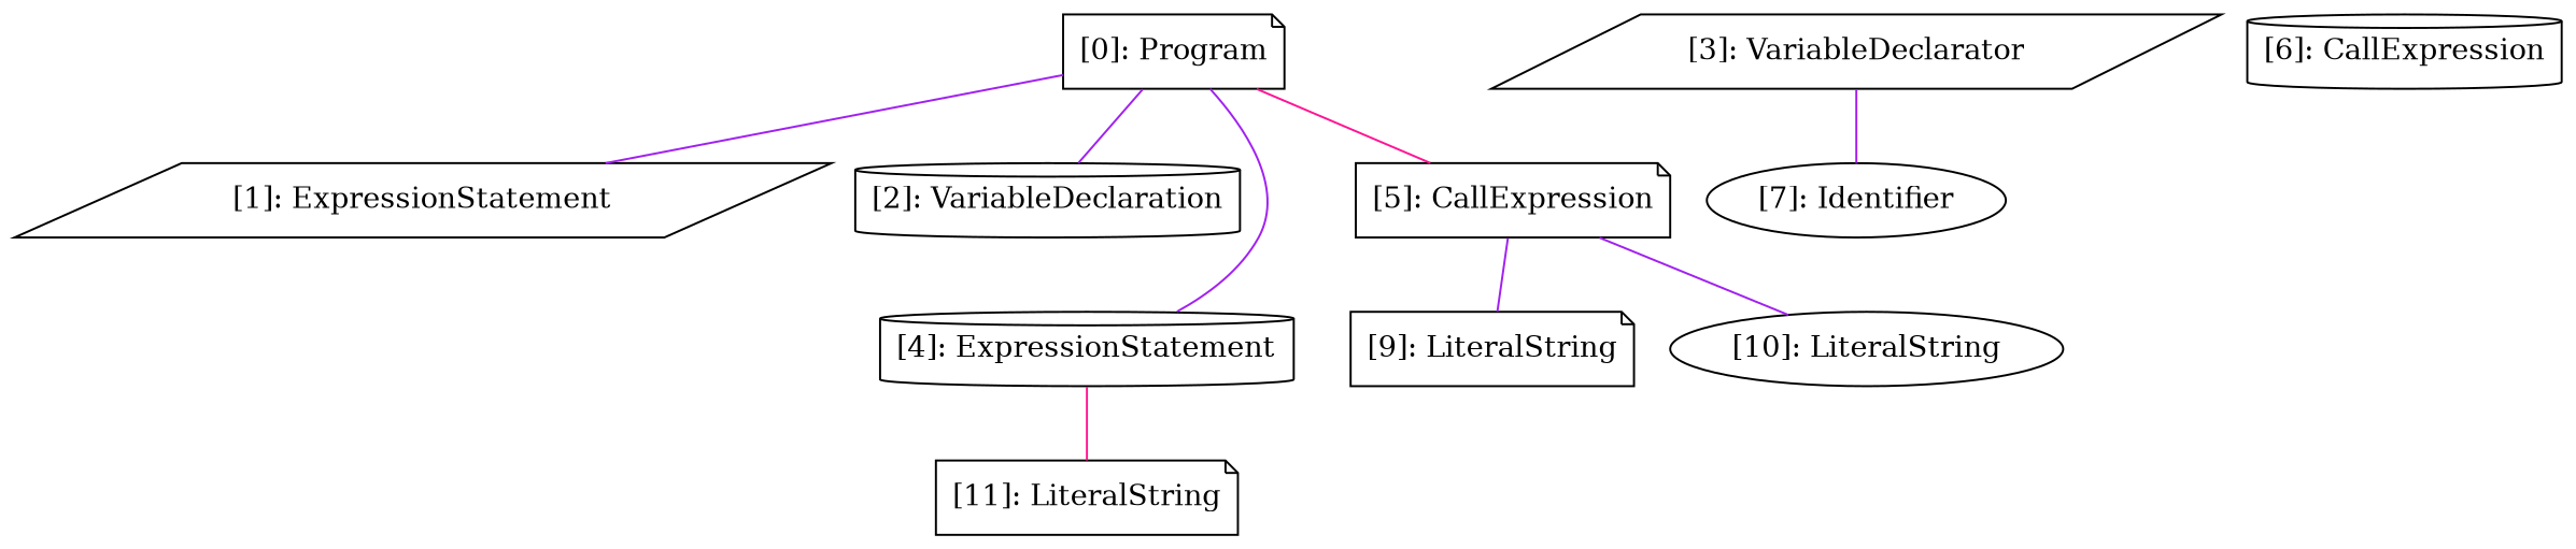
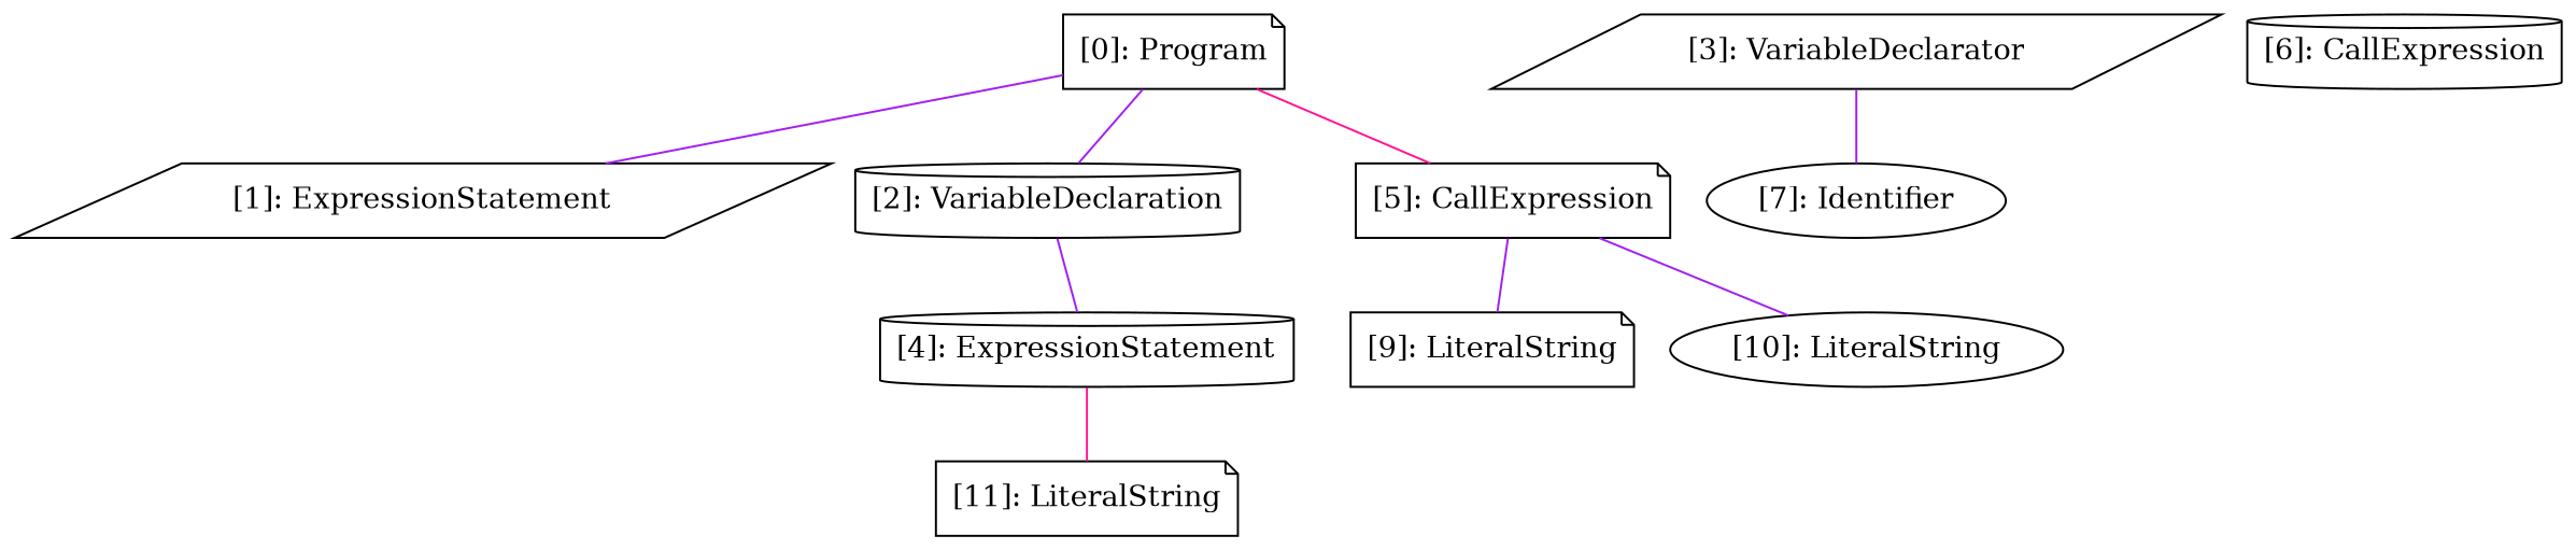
  graph {
    node [shape=note]
    edge [color=purple]
    n1 [label="[0]: Program"]
    n2 [label="[1]: ExpressionStatement" shape=parallelogram]
    n3 [label="[2]: VariableDeclaration" shape=cylinder]
    n4 [label="[4]: ExpressionStatement" shape=cylinder]
    n5 [label="[5]: CallExpression"]
    n6 [label="[11]: LiteralString"]
    n7 [label="[9]: LiteralString"]
    n8 [label="[10]: LiteralString" shape=ellipse]
    n9 [label="[3]: VariableDeclarator" shape=parallelogram]
    n10 [label="[7]: Identifier" shape=ellipse]
    n11 [label="[6]: CallExpression" shape=cylinder]
    n1 -- n2
    n1 -- n3
-   n1 -- n4
+   n3 -- n4
    n1 -- n5 [color=deeppink]
    n4 -- n6 [color=deeppink]
    n5 -- n7
    n5 -- n8
    n9 -- n10
  }
